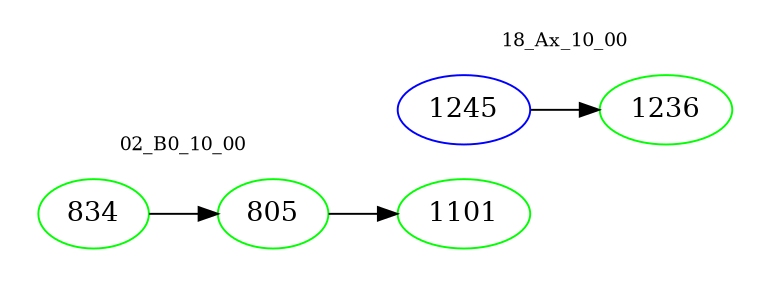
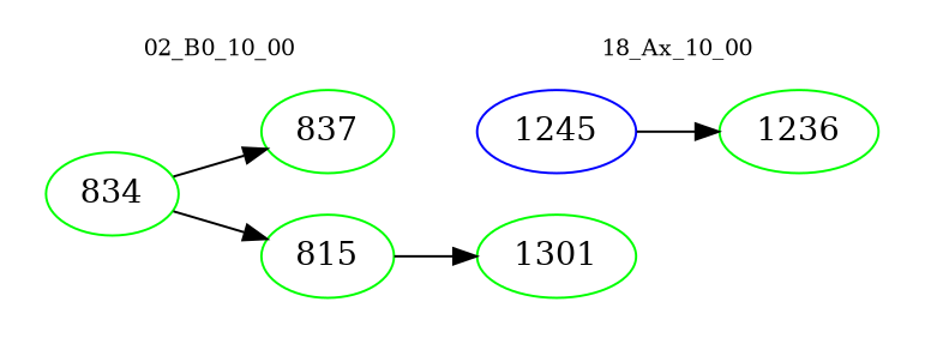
  digraph {
    rankdir=LR
    node [color=green]
    edge [color=black]
    n1 [color=blue label=1245]
    n2 [label=1236]
-   n3 [label=1101]
+   n3 [label=1301]
    n4 [label=834]
-   n5 [label=805]
+   n5 [label=815]
+   n6 [label=837]
    subgraph cluster_1 {
      color=white
      fontsize=10
      label="18_Ax_10_00"
      n1
      n2
      n3
    }
    subgraph cluster_2 {
      color=white
      fontsize=10
      label="02_B0_10_00"
      n4
      n5
+     n6
    }
    n1 -> n2
    n4 -> n5
+   n4 -> n6
    n5 -> n3
  }
